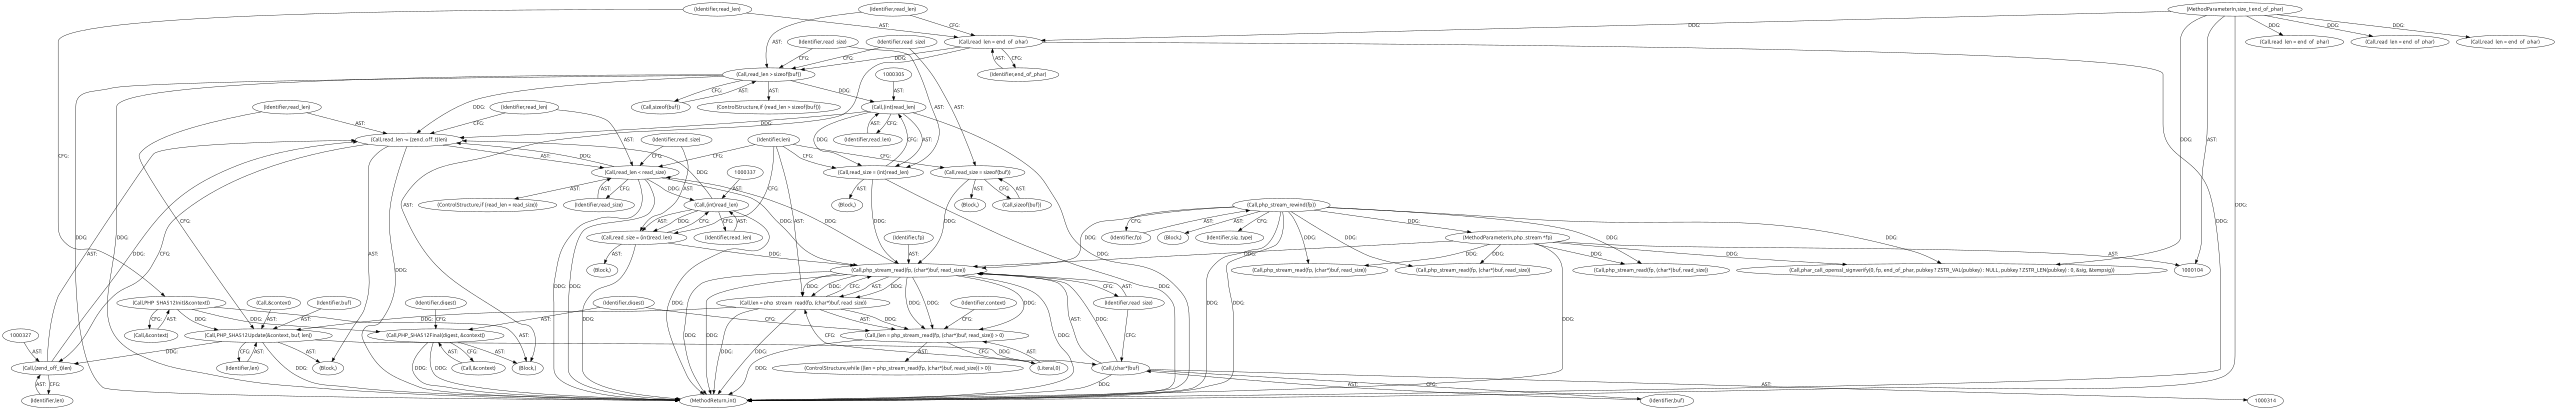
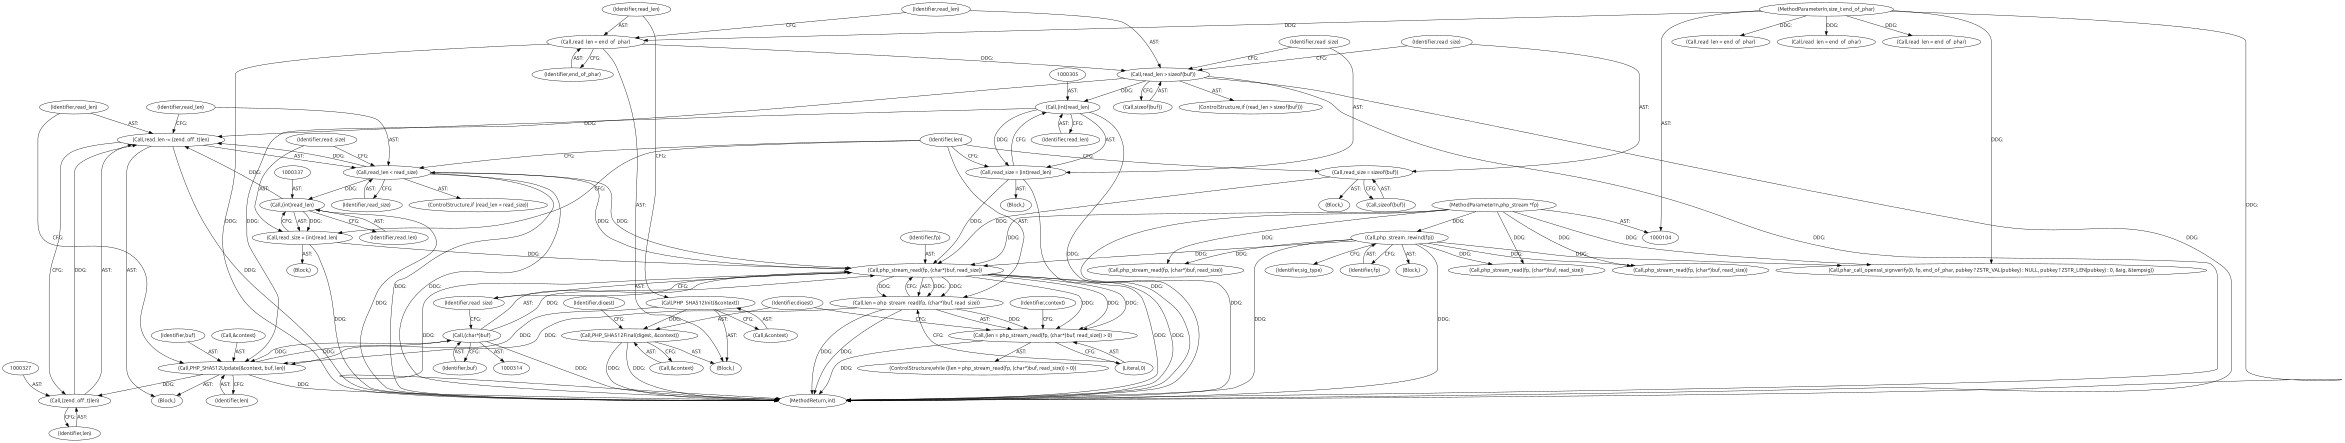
  digraph {
    fontname=Ubuntu
    node [fontname=Ubuntu]
    edge [fontname=Ubuntu]
    n1 [label="(Call,read_len -= (zend_off_t)len)"]
    n2 [label="(Call,(zend_off_t)len)"]
    n3 [label="(Call,read_len < read_size)"]
    n4 [label="(MethodReturn,int)"]
    n5 [label="(Block,)"]
    n6 [label="(Identifier,len)"]
    n7 [label="(Call,php_stream_read(fp, (char*)buf, read_size))"]
    n8 [label="(Call,(int)read_len)"]
    n9 [label="(Identifier,read_size)"]
    n10 [label="(ControlStructure,if (read_len < read_size))"]
    n11 [label="(Call,PHP_SHA512Update(&context, buf, len))"]
    n12 [label="(Call,(char*)buf)"]
    n13 [label="(Identifier,len)"]
    n14 [label="(Identifier,buf)"]
    1000314
    n16 [label="(Call,PHP_SHA512Final(digest, &context))"]
    n17 [label="(Block,)"]
    n18 [label="(Call,&context)"]
    n19 [label="(Call,PHP_SHA512Init(&context))"]
    n20 [label="(Call,&context)"]
    n21 [label="(Call,len = php_stream_read(fp, (char*)buf, read_size))"]
    n22 [label="(Call,(len = php_stream_read(fp, (char*)buf, read_size)) > 0)"]
    n23 [label="(Identifier,read_size)"]
    n24 [label="(ControlStructure,while ((len = php_stream_read(fp, (char*)buf, read_size)) > 0))"]
    n25 [label="(Literal,0)"]
    n26 [label="(Call,php_stream_rewind(fp))"]
    n27 [label="(Call,php_stream_read(fp, (char*)buf, read_size))"]
    n28 [label="(Identifier,fp)"]
    n29 [label="(Call,php_stream_read(fp, (char*)buf, read_size))"]
    n30 [label="(Call,phar_call_openssl_signverify(0, fp, end_of_phar, pubkey ? ZSTR_VAL(pubkey) : NULL, pubkey ? ZSTR_LEN(pubkey) : 0, &sig, &tempsig))"]
    n31 [label="(Call,php_stream_read(fp, (char*)buf, read_size))"]
    n32 [label="(Block,)"]
    n33 [label="(Identifier,sig_type)"]
    n34 [label="(MethodParameterIn,php_stream *fp)"]
    1000104
    n36 [label="(Call,read_size = (int)read_len)"]
    n37 [label="(Call,(int)read_len)"]
    n38 [label="(Block,)"]
    n39 [label="(Identifier,read_len)"]
    n40 [label="(Call,read_len > sizeof(buf))"]
    n41 [label="(ControlStructure,if (read_len > sizeof(buf)))"]
    n42 [label="(Call,sizeof(buf))"]
    n43 [label="(Call,read_len = end_of_phar)"]
    n44 [label="(Identifier,end_of_phar)"]
    n45 [label="(MethodParameterIn,size_t end_of_phar)"]
    n46 [label="(Call,read_len = end_of_phar)"]
    n47 [label="(Call,read_len = end_of_phar)"]
    n48 [label="(Call,read_len = end_of_phar)"]
    n49 [label="(Call,read_size = (int)read_len)"]
    n50 [label="(Identifier,read_len)"]
    n51 [label="(Block,)"]
    n52 [label="(Call,read_size = sizeof(buf))"]
    n53 [label="(Block,)"]
    n54 [label="(Call,sizeof(buf))"]
    n55 [label="(Identifier,read_len)"]
    n56 [label="(Identifier,read_len)"]
    n57 [label="(Identifier,context)"]
    n58 [label="(Identifier,digest)"]
    n59 [label="(Identifier,read_size)"]
    n60 [label="(Identifier,read_size)"]
    n61 [label="(Identifier,read_len)"]
    n62 [label="(Identifier,read_size)"]
    n63 [label="(Identifier,digest)"]
    n64 [label="(Identifier,fp)"]
    n65 [label="(Call,&context)"]
    n66 [label="(Identifier,len)"]
    n67 [label="(Identifier,buf)"]
    n68 [label="(Identifier,read_len)"]
    1000327
    1000305
    1000337
    n1 -> n2 [label="CFG: "]
    n1 -> n3 [label="AST: "]
    n1 -> n4 [label="DDG: "]
    n1 -> n5 [label="AST: "]
    n2 -> n1 [label="AST: "]
    n2 -> n1 [label="DDG: "]
    n2 -> n6 [label="CFG: "]
    n3 -> n1 [label="DDG: "]
    n3 -> n4 [label="DDG: "]
    n3 -> n4 [label="DDG: "]
    n3 -> n7 [label="DDG: "]
    n3 -> n8 [label="DDG: "]
    n3 -> n9 [label="CFG: "]
    n3 -> n10 [label="AST: "]
    n6 -> n2 [label="AST: "]
    n7 -> n3 [label="DDG: "]
    n7 -> n4 [label="DDG: "]
    n7 -> n4 [label="DDG: "]
    n7 -> n4 [label="DDG: "]
    n7 -> n21 [label="AST: "]
    n7 -> n21 [label="DDG: "]
    n7 -> n21 [label="DDG: "]
    n7 -> n21 [label="DDG: "]
    n7 -> n22 [label="DDG: "]
    n7 -> n22 [label="DDG: "]
    n7 -> n22 [label="DDG: "]
    n7 -> n23 [label="CFG: "]
    n8 -> n1 [label="DDG: "]
    n8 -> n4 [label="DDG: "]
    n8 -> n49 [label="AST: "]
    n8 -> n49 [label="DDG: "]
    n8 -> n50 [label="CFG: "]
    n9 -> n3 [label="AST: "]
    n11 -> n2 [label="DDG: "]
    n11 -> n4 [label="DDG: "]
    n11 -> n5 [label="AST: "]
    n11 -> n12 [label="DDG: "]
    n11 -> n13 [label="CFG: "]
    n12 -> n4 [label="DDG: "]
    n12 -> n7 [label="AST: "]
    n12 -> n7 [label="DDG: "]
+   n12 -> n11 [label="DDG: "]
    n12 -> n14 [label="CFG: "]
    n12 -> 1000314 [label="AST: "]
    n13 -> n11 [label="AST: "]
    n14 -> n12 [label="AST: "]
    n16 -> n4 [label="DDG: "]
    n16 -> n4 [label="DDG: "]
    n16 -> n17 [label="AST: "]
    n16 -> n18 [label="CFG: "]
    n18 -> n16 [label="AST: "]
    n19 -> n11 [label="DDG: "]
    n19 -> n16 [label="DDG: "]
    n19 -> n17 [label="AST: "]
    n19 -> n20 [label="CFG: "]
    n20 -> n19 [label="AST: "]
    n21 -> n4 [label="DDG: "]
    n21 -> n4 [label="DDG: "]
    n21 -> n7 [label="CFG: "]
    n21 -> n11 [label="DDG: "]
    n21 -> n22 [label="AST: "]
    n21 -> n22 [label="DDG: "]
    n22 -> n4 [label="DDG: "]
    n22 -> n24 [label="AST: "]
    n22 -> n25 [label="CFG: "]
    n23 -> n7 [label="AST: "]
    n23 -> n12 [label="CFG: "]
    n25 -> n21 [label="CFG: "]
    n25 -> n22 [label="AST: "]
    n26 -> n4 [label="DDG: "]
    n26 -> n4 [label="DDG: "]
    n26 -> n7 [label="DDG: "]
    n26 -> n27 [label="DDG: "]
    n26 -> n28 [label="CFG: "]
    n26 -> n29 [label="DDG: "]
    n26 -> n30 [label="DDG: "]
    n26 -> n31 [label="DDG: "]
    n26 -> n32 [label="AST: "]
    n26 -> n33 [label="CFG: "]
    n28 -> n26 [label="AST: "]
    n34 -> n4 [label="DDG: "]
    n34 -> n7 [label="DDG: "]
-   n26 -> n34 [label="DDG: "]
+   n34 -> n26 [label="DDG: "]
    n34 -> n27 [label="DDG: "]
    n34 -> n29 [label="DDG: "]
    n34 -> n30 [label="DDG: "]
    n34 -> n31 [label="DDG: "]
    n34 -> 1000104 [label="AST: "]
    n36 -> n4 [label="DDG: "]
    n36 -> n7 [label="DDG: "]
    n36 -> n37 [label="CFG: "]
    n36 -> n38 [label="AST: "]
    n37 -> n1 [label="DDG: "]
    n37 -> n4 [label="DDG: "]
    n37 -> n36 [label="AST: "]
    n37 -> n36 [label="DDG: "]
    n37 -> n39 [label="CFG: "]
    n39 -> n37 [label="AST: "]
-   n40 -> n1 [label="DDG: "]
+   n40 -> n11 [label="DDG: "]
    n40 -> n4 [label="DDG: "]
    n40 -> n4 [label="DDG: "]
    n40 -> n37 [label="DDG: "]
    n40 -> n41 [label="AST: "]
    n40 -> n42 [label="CFG: "]
    n42 -> n40 [label="AST: "]
    n43 -> n4 [label="DDG: "]
    n43 -> n17 [label="AST: "]
    n43 -> n40 [label="DDG: "]
    n43 -> n44 [label="CFG: "]
    n44 -> n43 [label="AST: "]
    n45 -> n4 [label="DDG: "]
    n45 -> n30 [label="DDG: "]
    n45 -> 1000104 [label="AST: "]
    n45 -> n43 [label="DDG: "]
    n45 -> n46 [label="DDG: "]
    n45 -> n47 [label="DDG: "]
    n45 -> n48 [label="DDG: "]
    n49 -> n4 [label="DDG: "]
    n49 -> n7 [label="DDG: "]
    n49 -> n8 [label="CFG: "]
    n49 -> n51 [label="AST: "]
    n50 -> n8 [label="AST: "]
    n52 -> n7 [label="DDG: "]
    n52 -> n53 [label="AST: "]
    n52 -> n54 [label="CFG: "]
    n54 -> n52 [label="AST: "]
    n55 -> n40 [label="AST: "]
    n55 -> n43 [label="CFG: "]
    n56 -> n1 [label="AST: "]
    n56 -> n11 [label="CFG: "]
    n57 -> n22 [label="CFG: "]
    n58 -> n16 [label="CFG: "]
    n59 -> n3 [label="CFG: "]
    n59 -> n49 [label="AST: "]
    n60 -> n40 [label="CFG: "]
    n60 -> n52 [label="AST: "]
    n61 -> n1 [label="CFG: "]
    n61 -> n3 [label="AST: "]
    n62 -> n36 [label="AST: "]
    n62 -> n40 [label="CFG: "]
    n63 -> n16 [label="AST: "]
    n63 -> n22 [label="CFG: "]
    n64 -> n7 [label="AST: "]
    n65 -> n11 [label="AST: "]
    n66 -> n3 [label="CFG: "]
    n66 -> n21 [label="AST: "]
    n66 -> n36 [label="CFG: "]
    n66 -> n49 [label="CFG: "]
    n66 -> n52 [label="CFG: "]
    n67 -> n11 [label="AST: "]
    n68 -> n19 [label="CFG: "]
    n68 -> n43 [label="AST: "]
    1000327 -> n2 [label="AST: "]
    1000305 -> n37 [label="AST: "]
    1000337 -> n8 [label="AST: "]
  }
